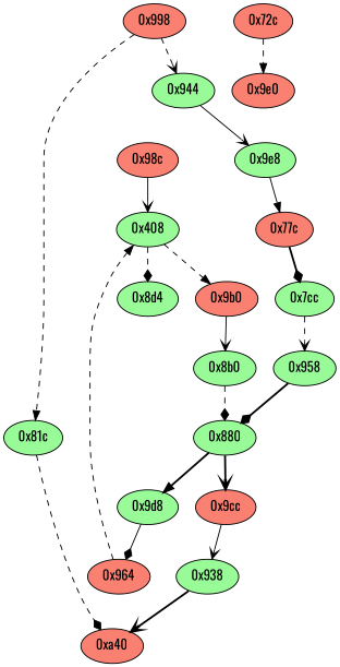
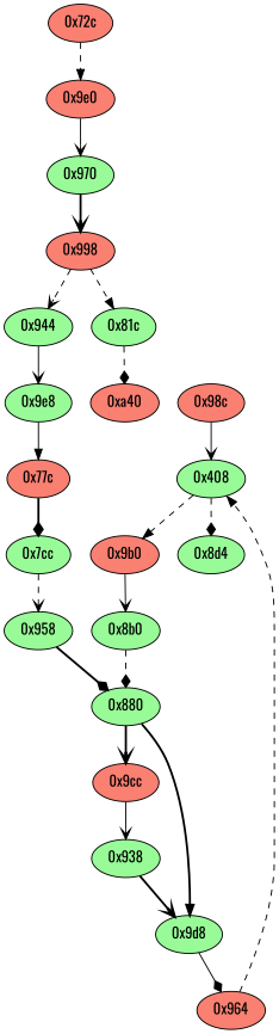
  strict digraph {
    fontname=Oswald
    node [fillcolor=palegreen fontname=Oswald opcode="[u'mov', u'mov', u'b']" style=filled]
    edge [arrowhead=vee fontname=Oswald style=dashed]
    n1 [label="0x408" opcode="[u'str', u'ldr', u'ldr', u'ldr', u'ldr', u'b']"]
    "0x9b0" [fillcolor=salmon opcode="[u'mov', u'bl', u'ldr', u'add', u'str', u'ldr', u'b']"]
    "0x8d4" [opcode="[u'ldr', u'bl', u'ldr', u'add', u'str', u'ldr', u'b']"]
    "0x8b0" [opcode="[u'ldr', u'mov', u'b']"]
    "0x880" [opcode="[u'str', u'ldr', u'ldr', u'ldr', u'ldr', u'b']"]
    "0x98c" [fillcolor=salmon opcode="[u'ldr', u'mov', u'b']"]
    "0x9cc" [fillcolor=salmon opcode="[u'ldr', u'ldr', u'b']"]
    "0x938"
    "0xa40" [fillcolor=salmon opcode="[u'ldr', u'ldr', u'ldr', u'ldr', u'sub', u'mov', u'sub', u'pop']"]
    "0x9e0" [fillcolor=salmon opcode="[u'ldr', u'b']"]
+   "0x970" [opcode="[u'ldr', u'cmp', u'mov', u'mov', u'strb', u'ldr', u'b']"]
    "0x998" [fillcolor=salmon opcode="[u'ldrb', u'ldr', u'ldr', u'cmp', u'mov', u'b']"]
    "0x944" [opcode="[u'sub', u'str', u'ldr', u'ldr', u'b']"]
    "0x81c"
    "0x77c" [fillcolor=salmon opcode="[u'ldr', u'ldm']"]
    "0x7cc" [opcode="[u'ldr', u'ldrb', u'str', u'ldr', u'b']"]
    "0x958"
    "0x9e8" [opcode="[u'sub', u'stm', u'mov', u'bl', u'mov', u'ldr', u'b']"]
    "0x9d8" [opcode="[u'ldr', u'b']"]
    "0x964" [fillcolor=salmon]
    "0x72c" [fillcolor=salmon opcode="[u'push', u'add', u'sub', u'str', u'ldr', u'mov', u'ldr', u'ldr', u'add', u'ldr', u'str', u'ldr', u'ldr', u'ldr', u'ldr', u'str', u'b']"]
    n1 -> "0x9b0" [arrowhead=normal]
    n1 -> "0x8d4" [arrowhead=diamond]
    "0x9b0" -> "0x8b0" [style=solid]
    "0x8b0" -> "0x880" [arrowhead=diamond]
    "0x880" -> "0x9cc" [style=bold]
    "0x880" -> "0x9d8" [arrowhead=normal style=bold]
    "0x98c" -> n1 [style=solid]
    "0x9cc" -> "0x938" [style=solid]
-   "0x938" -> "0xa40" [style=bold]
+   "0x938" -> "0x9d8" [style=bold]
+   "0x9e0" -> "0x970" [style=solid]
+   "0x970" -> "0x998" [style=bold]
    "0x998" -> "0x944"
    "0x998" -> "0x81c" [arrowhead=normal]
    "0x944" -> "0x9e8" [style=solid]
    "0x81c" -> "0xa40" [arrowhead=diamond]
    "0x77c" -> "0x7cc" [arrowhead=diamond style=bold]
    "0x7cc" -> "0x958"
    "0x958" -> "0x880" [arrowhead=diamond style=bold]
    "0x9e8" -> "0x77c" [arrowhead=normal style=solid]
    "0x9d8" -> "0x964" [arrowhead=diamond style=solid]
    "0x964" -> n1 [arrowhead=normal]
    "0x72c" -> "0x9e0" [arrowhead=normal]
  }
